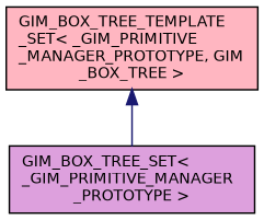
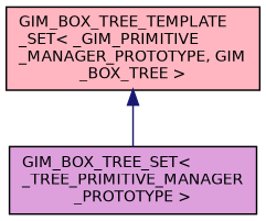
  digraph {
    node [color=black fontname=Helvetica fontsize=10 shape=record style=filled]
-   n1 [fillcolor=plum fontcolor=black height=0.2 label="GIM_BOX_TREE_SET\< \l_GIM_PRIMITIVE_MANAGER\l_PROTOTYPE \>" width=0.4]
+   n1 [fillcolor=plum fontcolor=black height=0.2 label="GIM_BOX_TREE_SET\< \l_TREE_PRIMITIVE_MANAGER\l_PROTOTYPE \>" width=0.4]
    n2 [fillcolor=lightpink height=0.2 label="GIM_BOX_TREE_TEMPLATE\l_SET\< _GIM_PRIMITIVE\l_MANAGER_PROTOTYPE, GIM\l_BOX_TREE \>" width=0.4]
    n2 -> n1 [color=midnightblue dir=back fontname=Helvetica fontsize=10 labelfontname=Helvetica labelfontsize=10 style=solid]
  }
